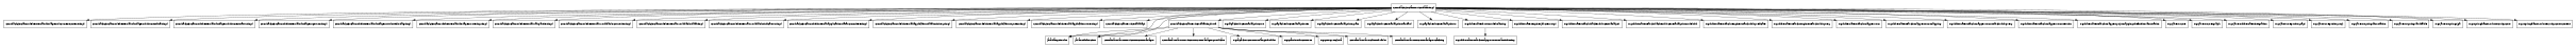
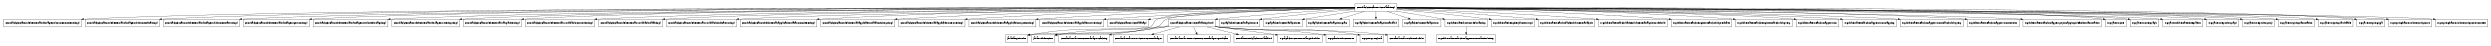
  digraph {
    node [fontsize=10.0 shape=box]
    com_hack23_cia_service_data_impl
    com_hack23_cia_model_external_riksdagen_documentcontent_impl
    com_hack23_cia_model_external_riksdagen_dokumentlista_impl
    com_hack23_cia_model_external_riksdagen_dokumentstatus_impl
    com_hack23_cia_model_external_riksdagen_person_impl
    com_hack23_cia_model_external_riksdagen_utskottsforslag_impl
    com_hack23_cia_model_external_riksdagen_votering_impl
    com_hack23_cia_model_external_val_partier_impl
    com_hack23_cia_model_external_worldbank_countries_impl
    com_hack23_cia_model_external_worldbank_data_impl
    com_hack23_cia_model_external_worldbank_indicators_impl
    com_hack23_cia_model_internal_application_data_committee_impl
    com_hack23_cia_model_internal_application_data_ministry_impl
+   com_hack23_cia_model_internal_application_secure_impl
    com_hack23_cia_model_internal_application_system_impl
    com_hack23_cia_model_internal_application_user_impl
    com_hack23_cia_service_data_api
    com_hack23_cia_service_data_impl_util
    java_lang_invoke
    java_util_function
    org_apache_lucene_analysis_core
    org_apache_lucene_analysis_en
    org_apache_lucene_analysis_ngram
    org_apache_lucene_analysis_standard
    org_apache_lucene_analysis_sv
    org_hibernate_boot_model_naming
    org_hibernate_engine_jdbc_env_spi
    org_hibernate_search_backend_lucene_analysis
    org_hibernate_search_backend_lucene_analysis_model_dsl
    org_hibernate_search_engine_search_dsl_predicate
    org_hibernate_search_engine_search_dsl_query
    org_hibernate_search_mapper_orm
    org_hibernate_search_mapper_orm_mapping
    org_hibernate_search_mapper_orm_search_dsl_query
    org_hibernate_search_mapper_orm_session
    org_hibernate_search_mapper_pojo_mapping_definition_annotation
    org_javers_core
    org_javers_core_graph
    org_javers_hibernate_integration
    org_javers_repository_api
    org_javers_repository_sql
    org_javers_spring_annotation
    org_javers_spring_auditable
    org_javers_spring_jpa
    org_springframework_security_core
    org_springframework_security_core_context
    com_amazonaws_client_builder
    com_amazonaws_secretsmanager_caching
    com_amazonaws_services_secretsmanager
    n50 [label=com_amazonaws_services_secretsmanager_predicate]
+   com_fasterxml_jackson_databind
    org_apache_commons_lang3_builder
    n53 [label=org_partier_ds_common]
    org_postgresql_xa
    org_hibernate_search_mapper_orm_massindexing
    com_hack23_cia_service_data_impl -> com_hack23_cia_model_external_riksdagen_documentcontent_impl
    com_hack23_cia_service_data_impl -> com_hack23_cia_model_external_riksdagen_dokumentlista_impl
    com_hack23_cia_service_data_impl -> com_hack23_cia_model_external_riksdagen_dokumentstatus_impl
    com_hack23_cia_service_data_impl -> com_hack23_cia_model_external_riksdagen_person_impl
    com_hack23_cia_service_data_impl -> com_hack23_cia_model_external_riksdagen_utskottsforslag_impl
    com_hack23_cia_service_data_impl -> com_hack23_cia_model_external_riksdagen_votering_impl
    com_hack23_cia_service_data_impl -> com_hack23_cia_model_external_val_partier_impl
    com_hack23_cia_service_data_impl -> com_hack23_cia_model_external_worldbank_countries_impl
    com_hack23_cia_service_data_impl -> com_hack23_cia_model_external_worldbank_data_impl
    com_hack23_cia_service_data_impl -> com_hack23_cia_model_external_worldbank_indicators_impl
    com_hack23_cia_service_data_impl -> com_hack23_cia_model_internal_application_data_committee_impl
    com_hack23_cia_service_data_impl -> com_hack23_cia_model_internal_application_data_ministry_impl
+   com_hack23_cia_service_data_impl -> com_hack23_cia_model_internal_application_secure_impl
    com_hack23_cia_service_data_impl -> com_hack23_cia_model_internal_application_system_impl
    com_hack23_cia_service_data_impl -> com_hack23_cia_model_internal_application_user_impl
    com_hack23_cia_service_data_impl -> com_hack23_cia_service_data_api
    com_hack23_cia_service_data_impl -> com_hack23_cia_service_data_impl_util
    com_hack23_cia_service_data_impl -> java_lang_invoke
    com_hack23_cia_service_data_impl -> java_util_function
    com_hack23_cia_service_data_impl -> org_apache_lucene_analysis_core
    com_hack23_cia_service_data_impl -> org_apache_lucene_analysis_en
    com_hack23_cia_service_data_impl -> org_apache_lucene_analysis_ngram
    com_hack23_cia_service_data_impl -> org_apache_lucene_analysis_standard
    com_hack23_cia_service_data_impl -> org_apache_lucene_analysis_sv
    com_hack23_cia_service_data_impl -> org_hibernate_boot_model_naming
    com_hack23_cia_service_data_impl -> org_hibernate_engine_jdbc_env_spi
    com_hack23_cia_service_data_impl -> org_hibernate_search_backend_lucene_analysis
    com_hack23_cia_service_data_impl -> org_hibernate_search_backend_lucene_analysis_model_dsl
    com_hack23_cia_service_data_impl -> org_hibernate_search_engine_search_dsl_predicate
    com_hack23_cia_service_data_impl -> org_hibernate_search_engine_search_dsl_query
    com_hack23_cia_service_data_impl -> org_hibernate_search_mapper_orm
    com_hack23_cia_service_data_impl -> org_hibernate_search_mapper_orm_mapping
    com_hack23_cia_service_data_impl -> org_hibernate_search_mapper_orm_search_dsl_query
    com_hack23_cia_service_data_impl -> org_hibernate_search_mapper_orm_session
    com_hack23_cia_service_data_impl -> org_hibernate_search_mapper_pojo_mapping_definition_annotation
    com_hack23_cia_service_data_impl -> org_javers_core
    com_hack23_cia_service_data_impl -> org_javers_core_graph
    com_hack23_cia_service_data_impl -> org_javers_hibernate_integration
    com_hack23_cia_service_data_impl -> org_javers_repository_api
    com_hack23_cia_service_data_impl -> org_javers_repository_sql
    com_hack23_cia_service_data_impl -> org_javers_spring_annotation
    com_hack23_cia_service_data_impl -> org_javers_spring_auditable
    com_hack23_cia_service_data_impl -> org_javers_spring_jpa
    com_hack23_cia_service_data_impl -> org_springframework_security_core
    com_hack23_cia_service_data_impl -> org_springframework_security_core_context
    com_hack23_cia_service_data_impl_util -> java_lang_invoke
    com_hack23_cia_service_data_impl_util -> java_util_function
    com_hack23_cia_service_data_impl_util -> com_amazonaws_client_builder
    com_hack23_cia_service_data_impl_util -> com_amazonaws_secretsmanager_caching
    com_hack23_cia_service_data_impl_util -> com_amazonaws_services_secretsmanager
    com_hack23_cia_service_data_impl_util -> n50
+   com_hack23_cia_service_data_impl_util -> com_fasterxml_jackson_databind
    com_hack23_cia_service_data_impl_util -> org_apache_commons_lang3_builder
    com_hack23_cia_service_data_impl_util -> n53
    com_hack23_cia_service_data_impl_util -> org_postgresql_xa
    org_hibernate_boot_model_naming -> org_hibernate_search_mapper_orm_massindexing
  }
